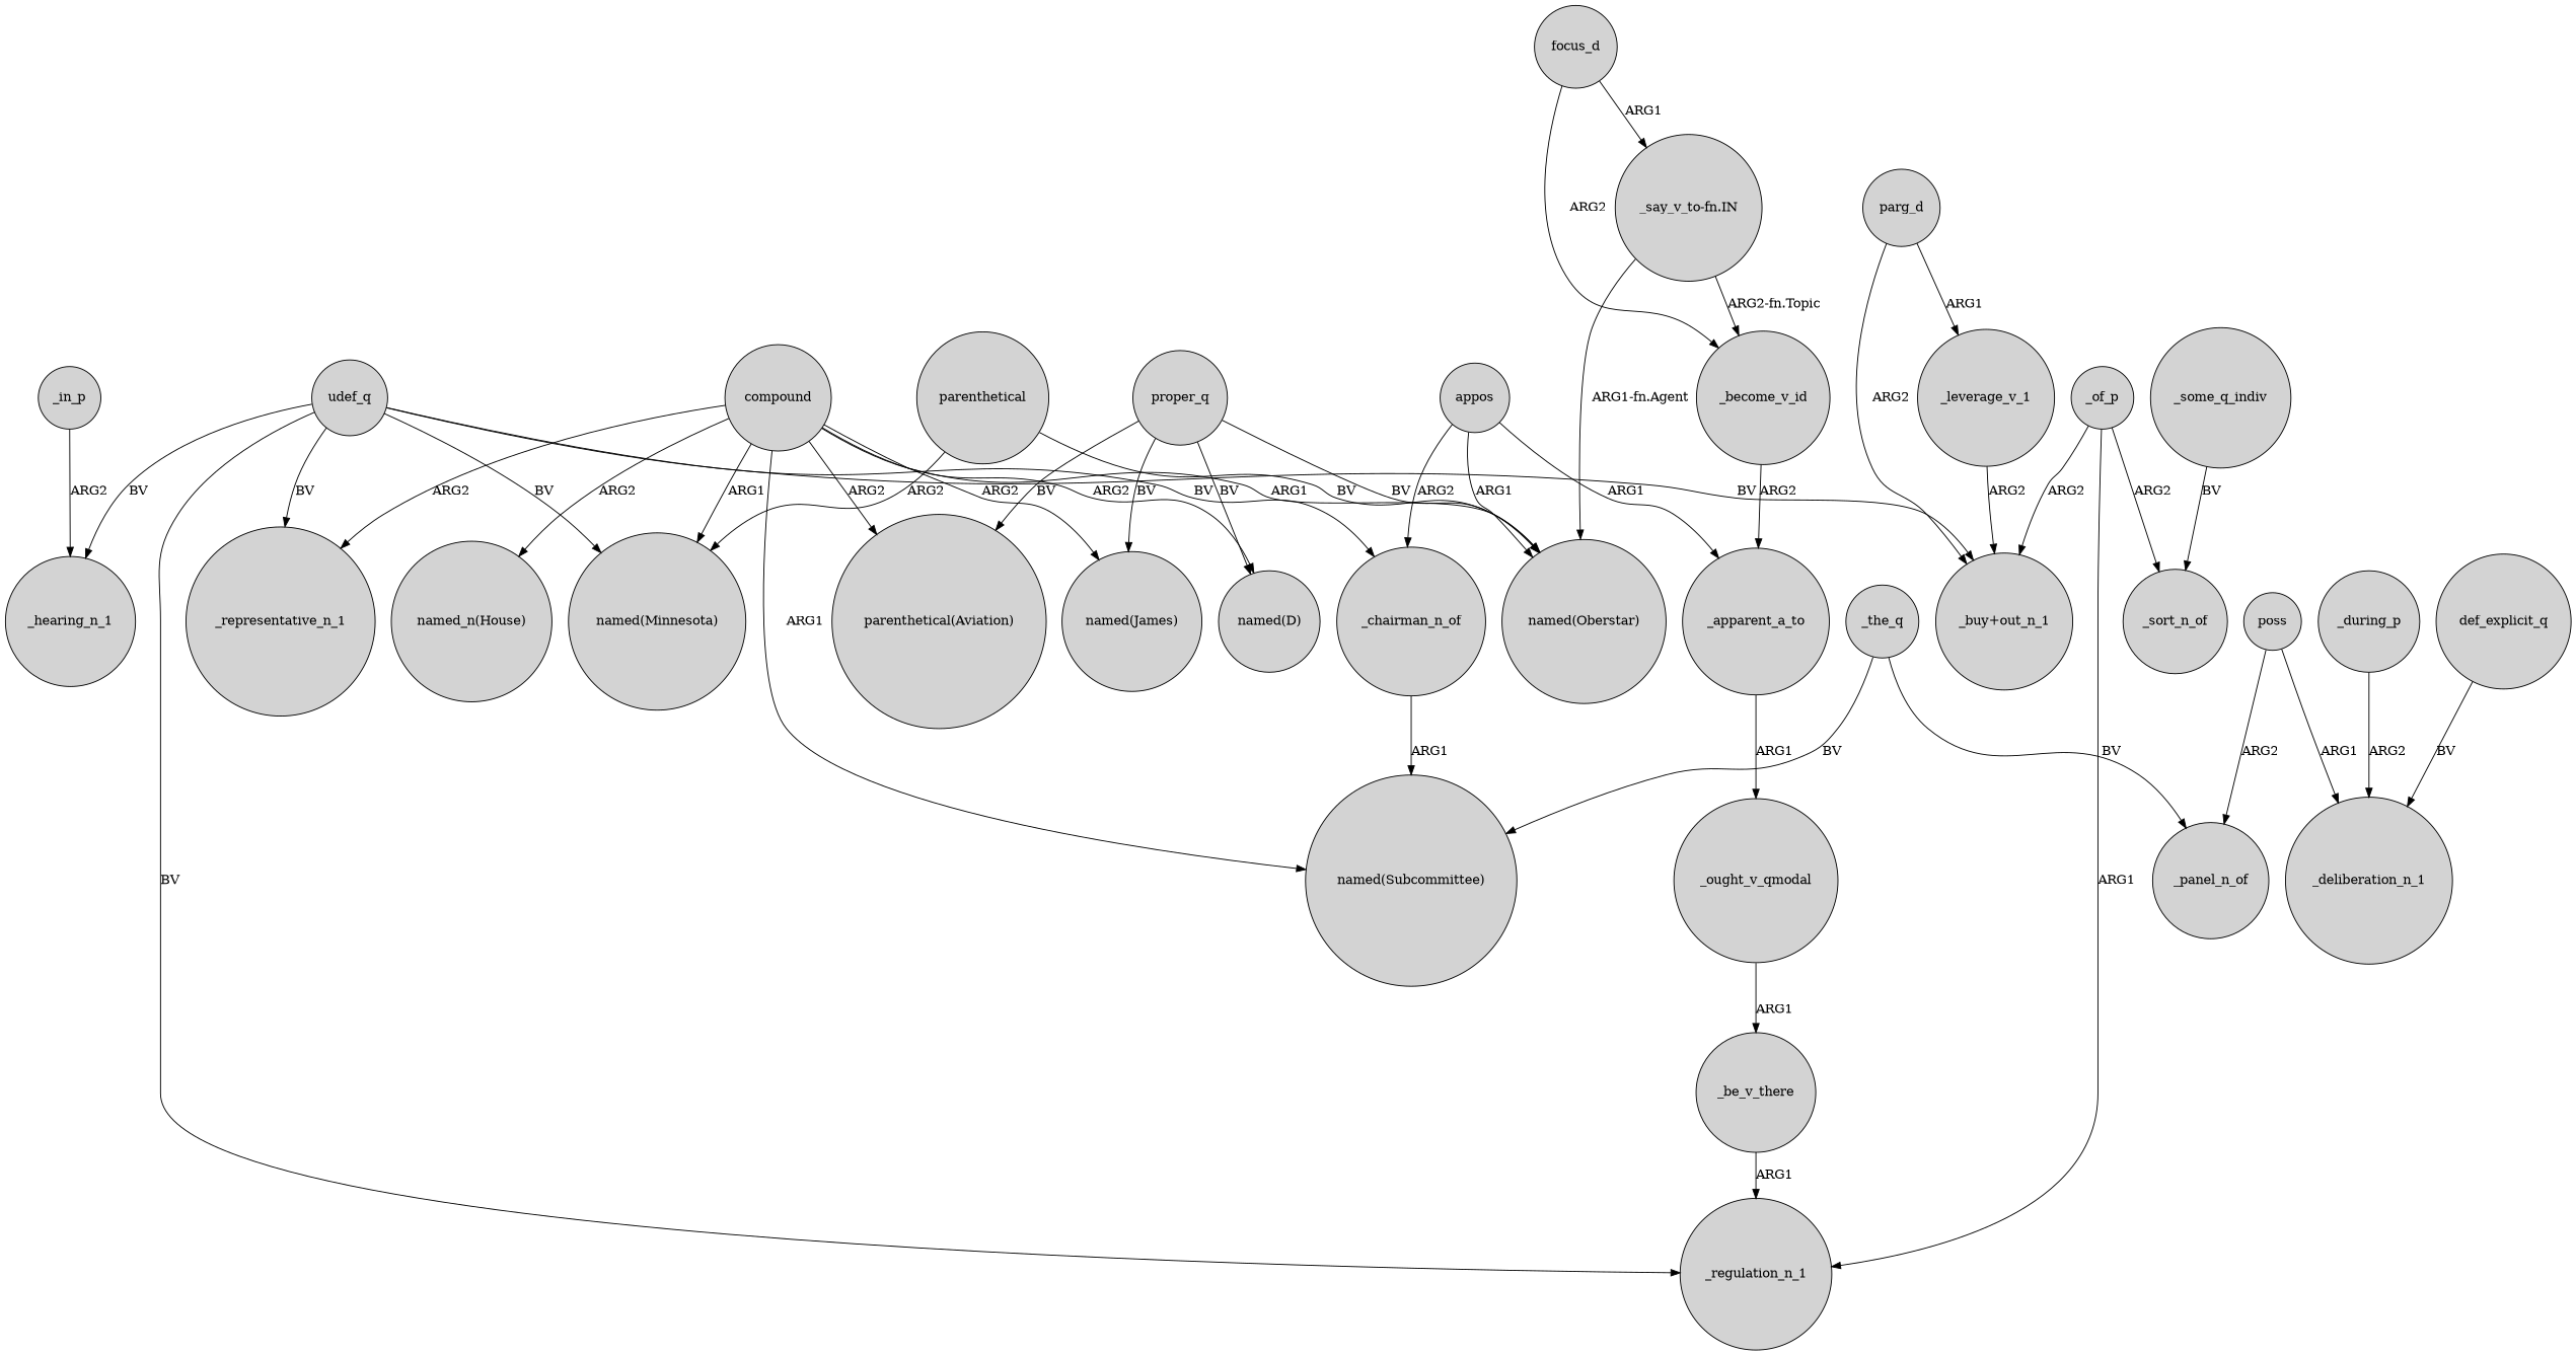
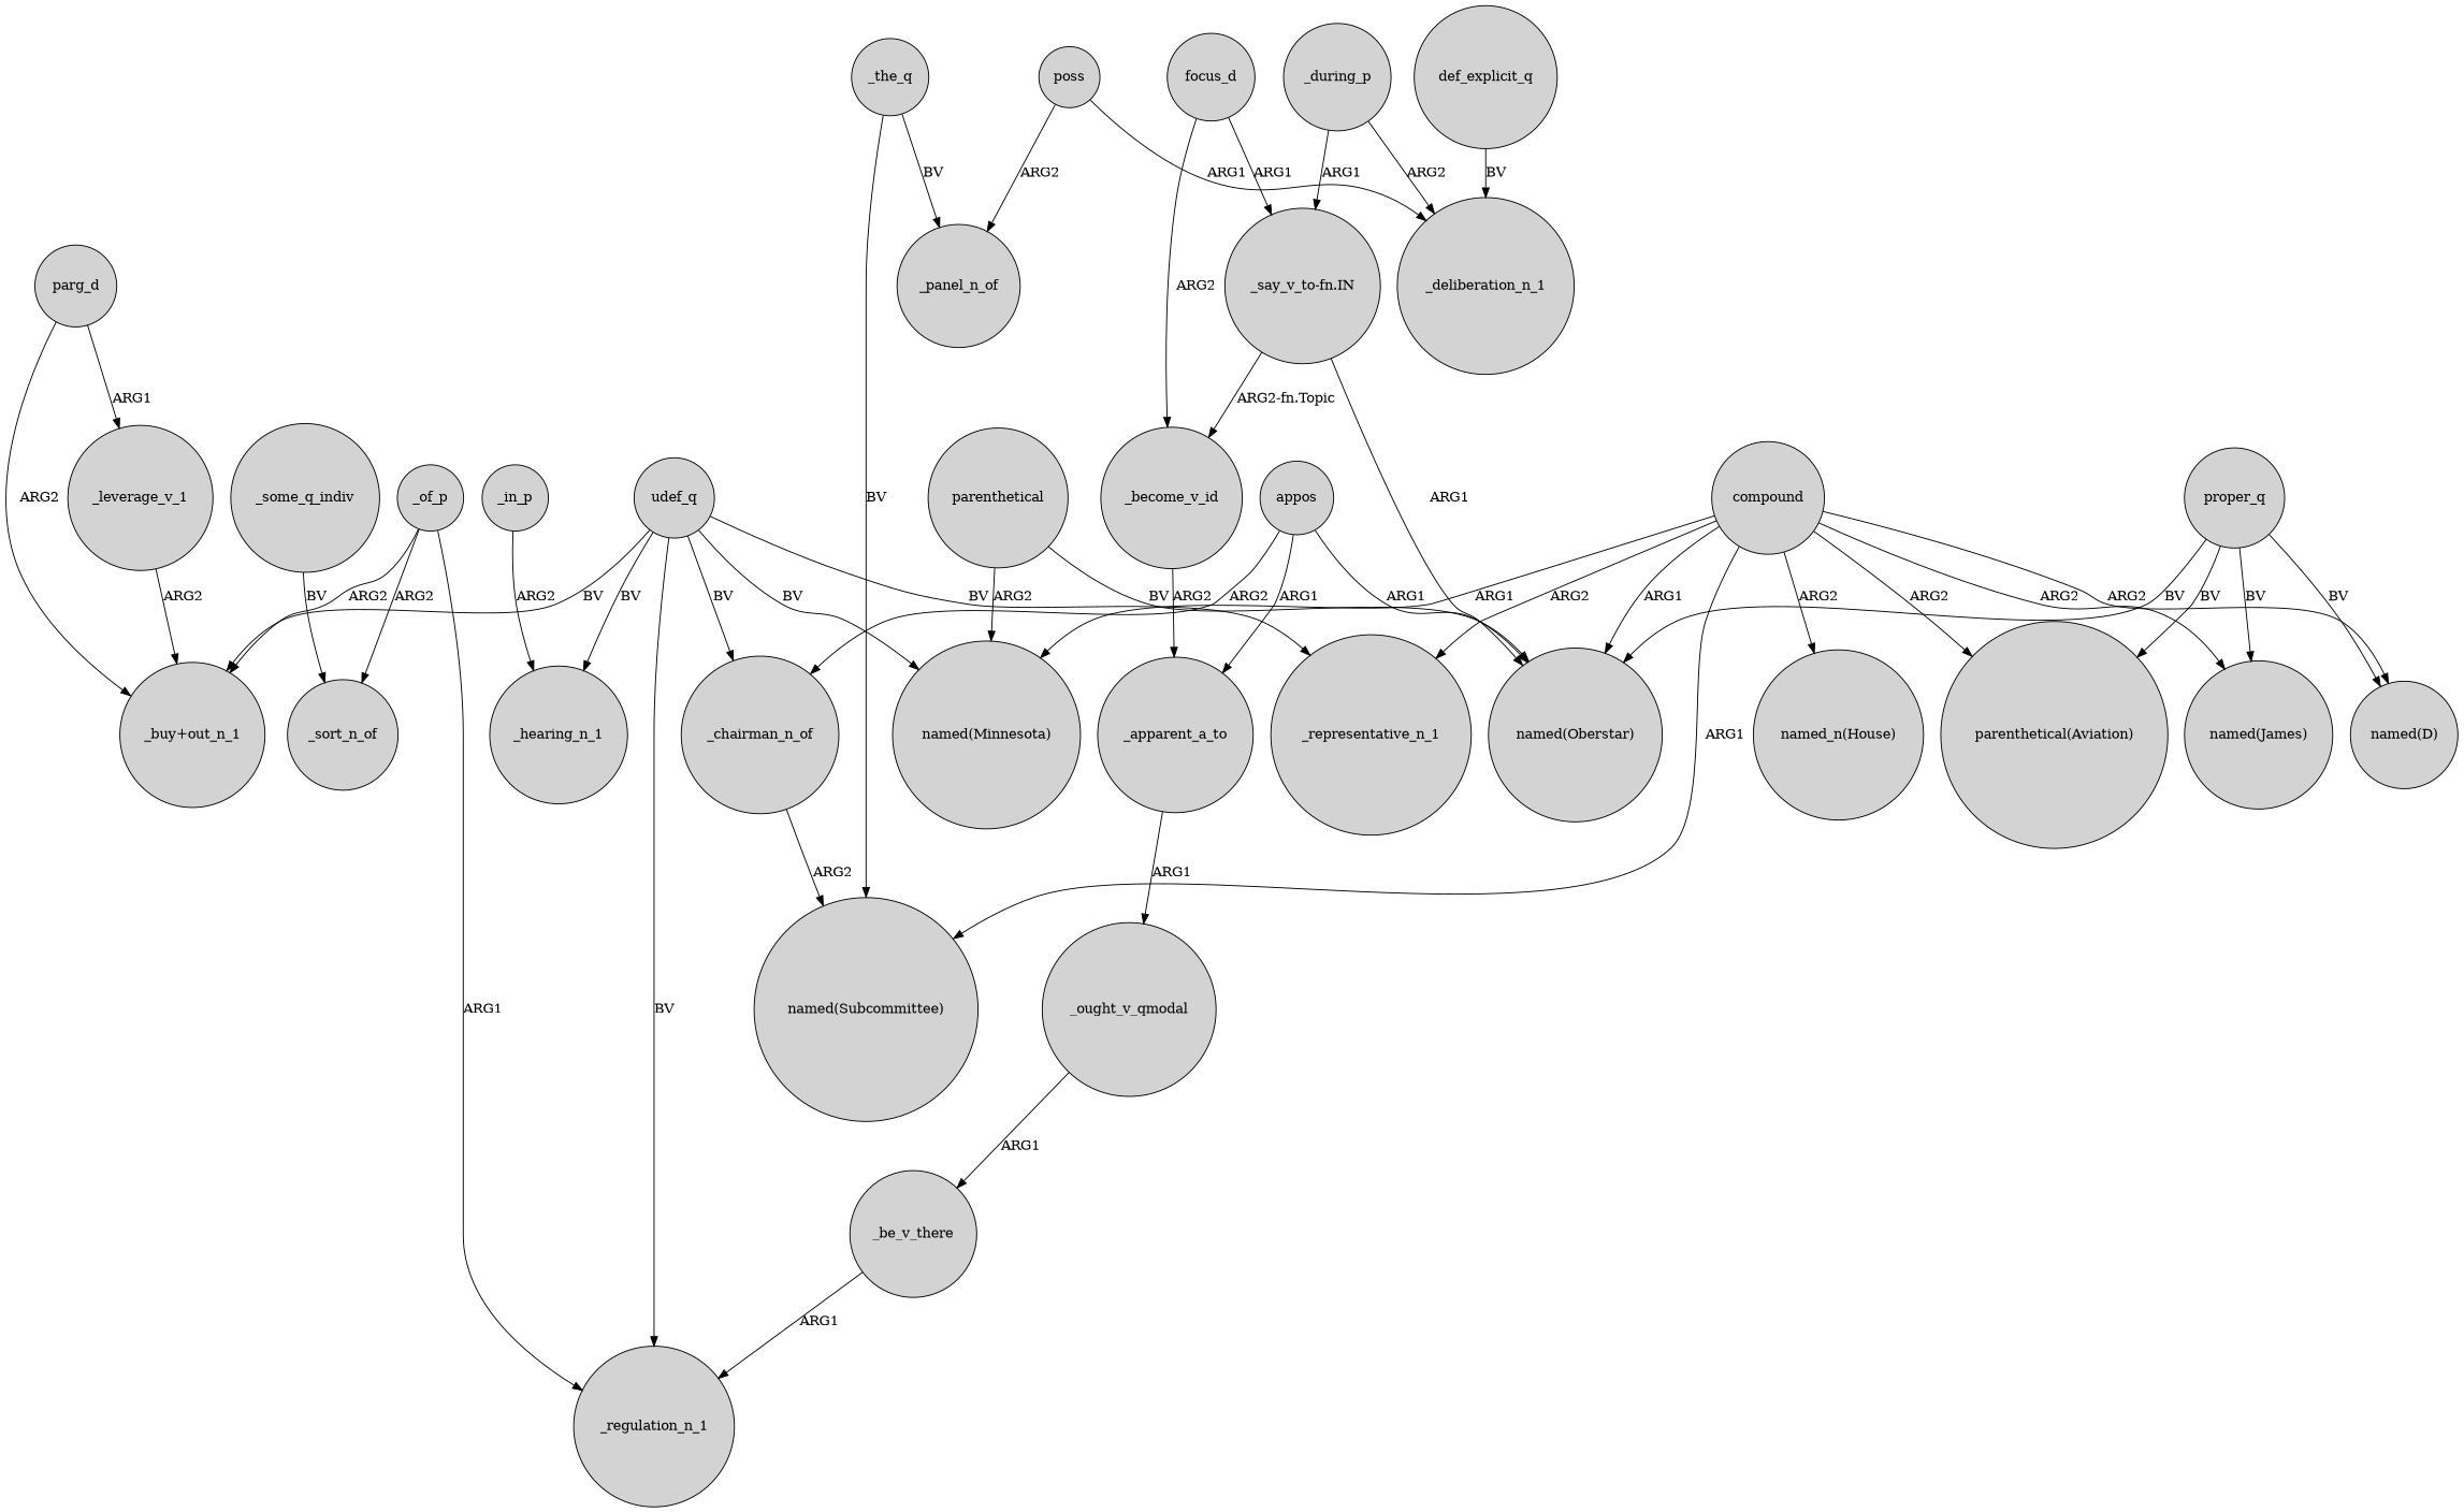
  digraph {
    node [shape=circle style=filled]
    udef_q
    _hearing_n_1
    "named(Minnesota)"
    _regulation_n_1
    "_buy+out_n_1"
    _chairman_n_of
    _representative_n_1
    "named(Subcommittee)"
    _in_p
    _apparent_a_to
    _ought_v_qmodal
    proper_q
    "named(Oberstar)"
    n14 [label="parenthetical(Aviation)"]
    "named(James)"
    "named(D)"
    compound
    "named_n(House)"
    focus_d
    _become_v_id
    "_say_v_to-fn.IN"
    _the_q
    _panel_n_of
    _be_v_there
    _some_q_indiv
    _sort_n_of
    appos
    parenthetical
    def_explicit_q
    _deliberation_n_1
    parg_d
    _leverage_v_1
    _during_p
    poss
    _of_p
    udef_q -> _hearing_n_1 [label=BV]
    udef_q -> "named(Minnesota)" [label=BV]
    udef_q -> _regulation_n_1 [label=BV]
    udef_q -> "_buy+out_n_1" [label=BV]
    udef_q -> _chairman_n_of [label=BV]
    udef_q -> _representative_n_1 [label=BV]
-   _chairman_n_of -> "named(Subcommittee)" [label=ARG1]
+   _chairman_n_of -> "named(Subcommittee)" [label=ARG2]
    _in_p -> _hearing_n_1 [label=ARG2]
    _apparent_a_to -> _ought_v_qmodal [label=ARG1]
    _ought_v_qmodal -> _be_v_there [label=ARG1]
    proper_q -> "named(Oberstar)" [label=BV]
    proper_q -> n14 [label=BV]
    proper_q -> "named(James)" [label=BV]
    proper_q -> "named(D)" [label=BV]
    compound -> "named(Minnesota)" [label=ARG1]
    compound -> _representative_n_1 [label=ARG2]
    compound -> "named(Subcommittee)" [label=ARG1]
    compound -> "named(Oberstar)" [label=ARG1]
    compound -> n14 [label=ARG2]
    compound -> "named(James)" [label=ARG2]
    compound -> "named(D)" [label=ARG2]
    compound -> "named_n(House)" [label=ARG2]
    focus_d -> _become_v_id [label=ARG2]
    focus_d -> "_say_v_to-fn.IN" [label=ARG1]
    _become_v_id -> _apparent_a_to [label=ARG2]
-   "_say_v_to-fn.IN" -> "named(Oberstar)" [label="ARG1-fn.Agent"]
+   "_say_v_to-fn.IN" -> "named(Oberstar)" [label=ARG1]
    "_say_v_to-fn.IN" -> _become_v_id [label="ARG2-fn.Topic"]
    _the_q -> "named(Subcommittee)" [label=BV]
    _the_q -> _panel_n_of [label=BV]
    _be_v_there -> _regulation_n_1 [label=ARG1]
    _some_q_indiv -> _sort_n_of [label=BV]
    appos -> _chairman_n_of [label=ARG2]
    appos -> _apparent_a_to [label=ARG1]
    appos -> "named(Oberstar)" [label=ARG1]
    parenthetical -> "named(Minnesota)" [label=ARG2]
    parenthetical -> "named(Oberstar)" [label=BV]
    def_explicit_q -> _deliberation_n_1 [label=BV]
    parg_d -> "_buy+out_n_1" [label=ARG2]
    parg_d -> _leverage_v_1 [label=ARG1]
    _leverage_v_1 -> "_buy+out_n_1" [label=ARG2]
+   _during_p -> "_say_v_to-fn.IN" [label=ARG1]
    _during_p -> _deliberation_n_1 [label=ARG2]
    poss -> _panel_n_of [label=ARG2]
    poss -> _deliberation_n_1 [label=ARG1]
    _of_p -> _regulation_n_1 [label=ARG1]
    _of_p -> "_buy+out_n_1" [label=ARG2]
    _of_p -> _sort_n_of [label=ARG2]
  }
